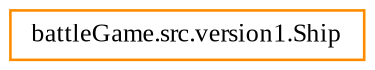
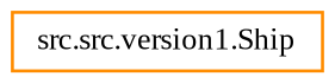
  digraph {
    rankdir=LR
    fontname="Liberation Serif"
-   n1 [color=darkorange fillcolor=white fontname="Liberation Serif" fontsize=10 height=0.2 label="battleGame.src.version1.Ship" shape=box style=filled width=0.4]
+   n1 [color=darkorange fillcolor=white fontname="Liberation Serif" fontsize=10 height=0.2 label="src.src.version1.Ship" shape=box style=filled width=0.4]
  }
